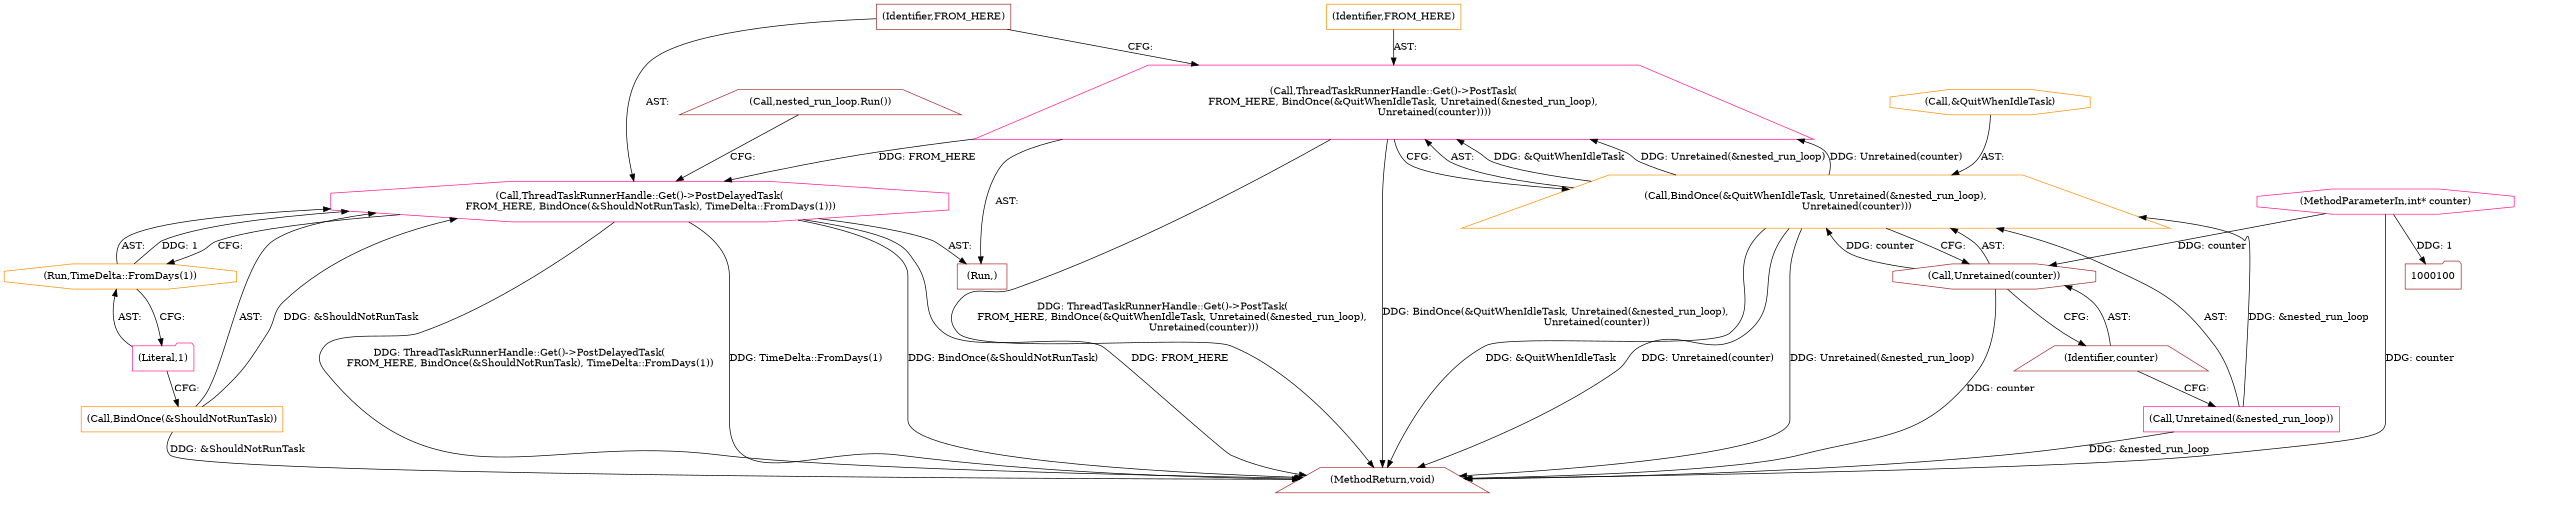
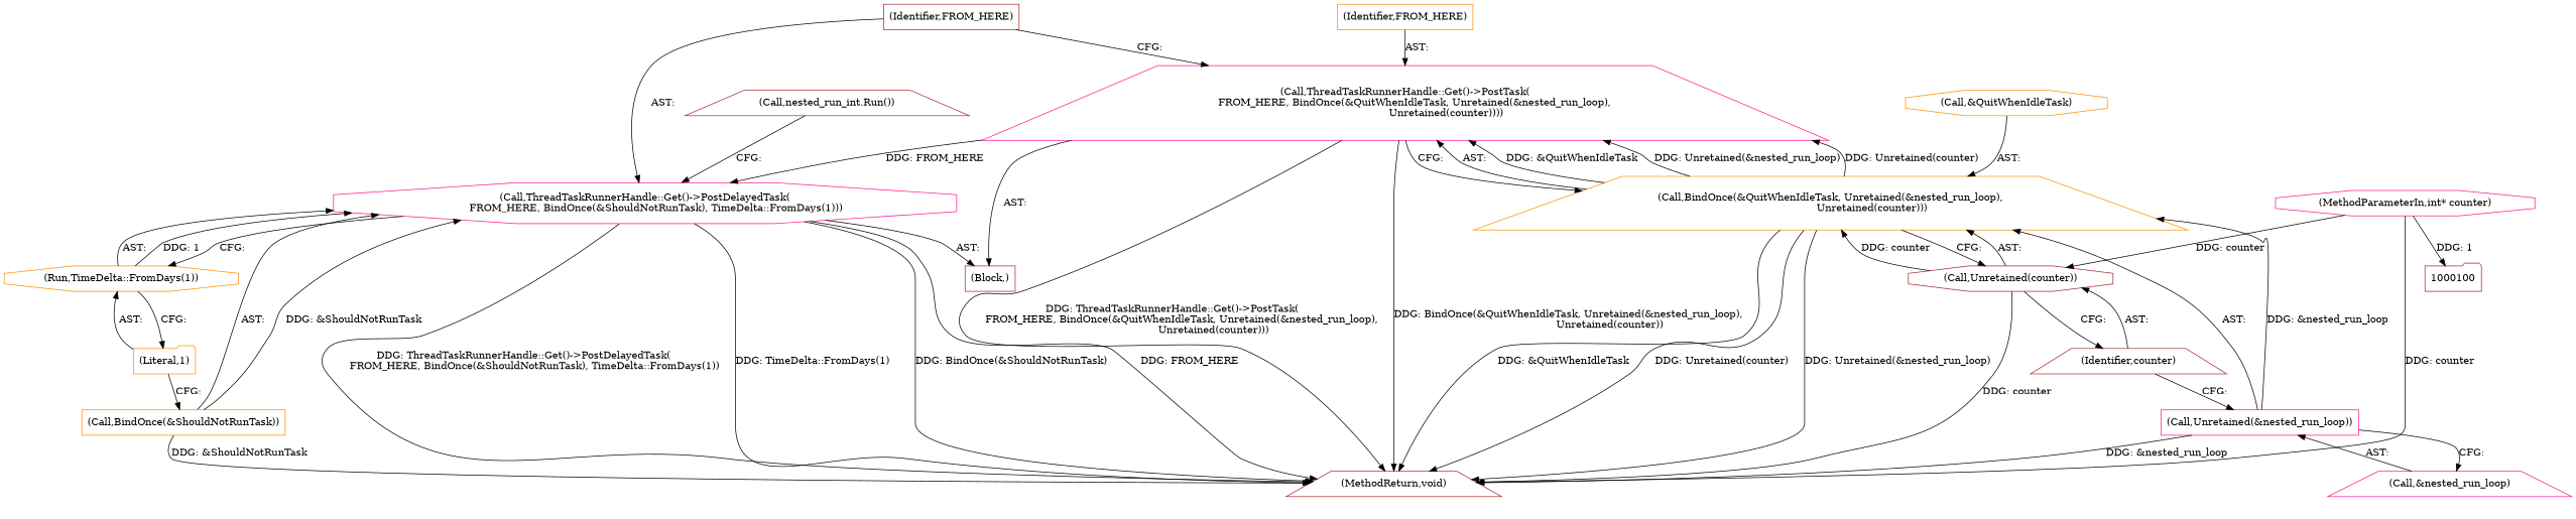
  digraph {
    node [color=brown shape=trapezium]
    n1 [color=deeppink label="(Call,ThreadTaskRunnerHandle::Get()->PostDelayedTask(\n       FROM_HERE, BindOnce(&ShouldNotRunTask), TimeDelta::FromDays(1)))" shape=octagon]
    n2 [color=darkorange label="(Run,TimeDelta::FromDays(1))" shape=octagon]
-   n3 [label="(Run,)" shape=box]
+   n3 [label="(Block,)" shape=box]
    n4 [label="(MethodReturn,void)"]
-   n5 [color=deeppink label="(Literal,1)" shape=folder]
+   n5 [color=darkorange label="(Literal,1)" shape=folder]
    n6 [color=deeppink label="(Call,ThreadTaskRunnerHandle::Get()->PostTask(\n      FROM_HERE, BindOnce(&QuitWhenIdleTask, Unretained(&nested_run_loop),\n                          Unretained(counter))))"]
    n7 [color=darkorange label="(Call,BindOnce(&QuitWhenIdleTask, Unretained(&nested_run_loop),\n                          Unretained(counter)))"]
    n8 [label="(Call,Unretained(counter))" shape=octagon]
    n9 [label="(Identifier,counter)"]
    n10 [color=deeppink label="(Call,Unretained(&nested_run_loop))" shape=box]
+   n11 [color=deeppink label="(Call,&nested_run_loop)"]
    n12 [color=deeppink label="(MethodParameterIn,int* counter)" shape=octagon]
    1000100 [shape=folder]
    n14 [color=darkorange label="(Call,BindOnce(&ShouldNotRunTask))" shape=box]
    n15 [label="(Identifier,FROM_HERE)" shape=box]
    n16 [color=darkorange label="(Identifier,FROM_HERE)" shape=box]
-   n17 [label="(Call,nested_run_loop.Run())"]
+   n17 [label="(Call,nested_run_int.Run())"]
    n18 [color=darkorange label="(Call,&QuitWhenIdleTask)" shape=octagon]
    n1 -> n2 [label="CFG: "]
    n1 -> n3 [label="AST: "]
    n1 -> n4 [label="DDG: ThreadTaskRunnerHandle::Get()->PostDelayedTask(\n       FROM_HERE, BindOnce(&ShouldNotRunTask), TimeDelta::FromDays(1))"]
    n1 -> n4 [label="DDG: TimeDelta::FromDays(1)"]
    n1 -> n4 [label="DDG: BindOnce(&ShouldNotRunTask)"]
    n1 -> n4 [label="DDG: FROM_HERE"]
    n2 -> n1 [label="AST: "]
    n2 -> n1 [label="DDG: 1"]
    n2 -> n5 [label="CFG: "]
    n5 -> n2 [label="AST: "]
    n5 -> n14 [label="CFG: "]
    n6 -> n1 [label="DDG: FROM_HERE"]
    n6 -> n3 [label="AST: "]
    n6 -> n4 [label="DDG: ThreadTaskRunnerHandle::Get()->PostTask(\n      FROM_HERE, BindOnce(&QuitWhenIdleTask, Unretained(&nested_run_loop),\n                          Unretained(counter)))"]
    n6 -> n4 [label="DDG: BindOnce(&QuitWhenIdleTask, Unretained(&nested_run_loop),\n                          Unretained(counter))"]
    n6 -> n7 [label="CFG: "]
    n7 -> n4 [label="DDG: &QuitWhenIdleTask"]
    n7 -> n4 [label="DDG: Unretained(counter)"]
    n7 -> n4 [label="DDG: Unretained(&nested_run_loop)"]
    n7 -> n6 [label="AST: "]
    n7 -> n6 [label="DDG: &QuitWhenIdleTask"]
    n7 -> n6 [label="DDG: Unretained(&nested_run_loop)"]
    n7 -> n6 [label="DDG: Unretained(counter)"]
    n7 -> n8 [label="CFG: "]
    n8 -> n4 [label="DDG: counter"]
    n8 -> n7 [label="AST: "]
    n8 -> n7 [label="DDG: counter"]
    n8 -> n9 [label="CFG: "]
    n9 -> n8 [label="AST: "]
    n9 -> n10 [label="CFG: "]
    n10 -> n4 [label="DDG: &nested_run_loop"]
    n10 -> n7 [label="AST: "]
    n10 -> n7 [label="DDG: &nested_run_loop"]
+   n10 -> n11 [label="CFG: "]
+   n11 -> n10 [label="AST: "]
    n12 -> n4 [label="DDG: counter"]
    n12 -> n8 [label="DDG: counter"]
    n12 -> 1000100 [label="DDG: 1"]
    n14 -> n1 [label="AST: "]
    n14 -> n1 [label="DDG: &ShouldNotRunTask"]
    n14 -> n4 [label="DDG: &ShouldNotRunTask"]
    n15 -> n1 [label="AST: "]
    n15 -> n6 [label="CFG: "]
    n16 -> n6 [label="AST: "]
    n17 -> n1 [label="CFG: "]
    n18 -> n7 [label="AST: "]
  }
